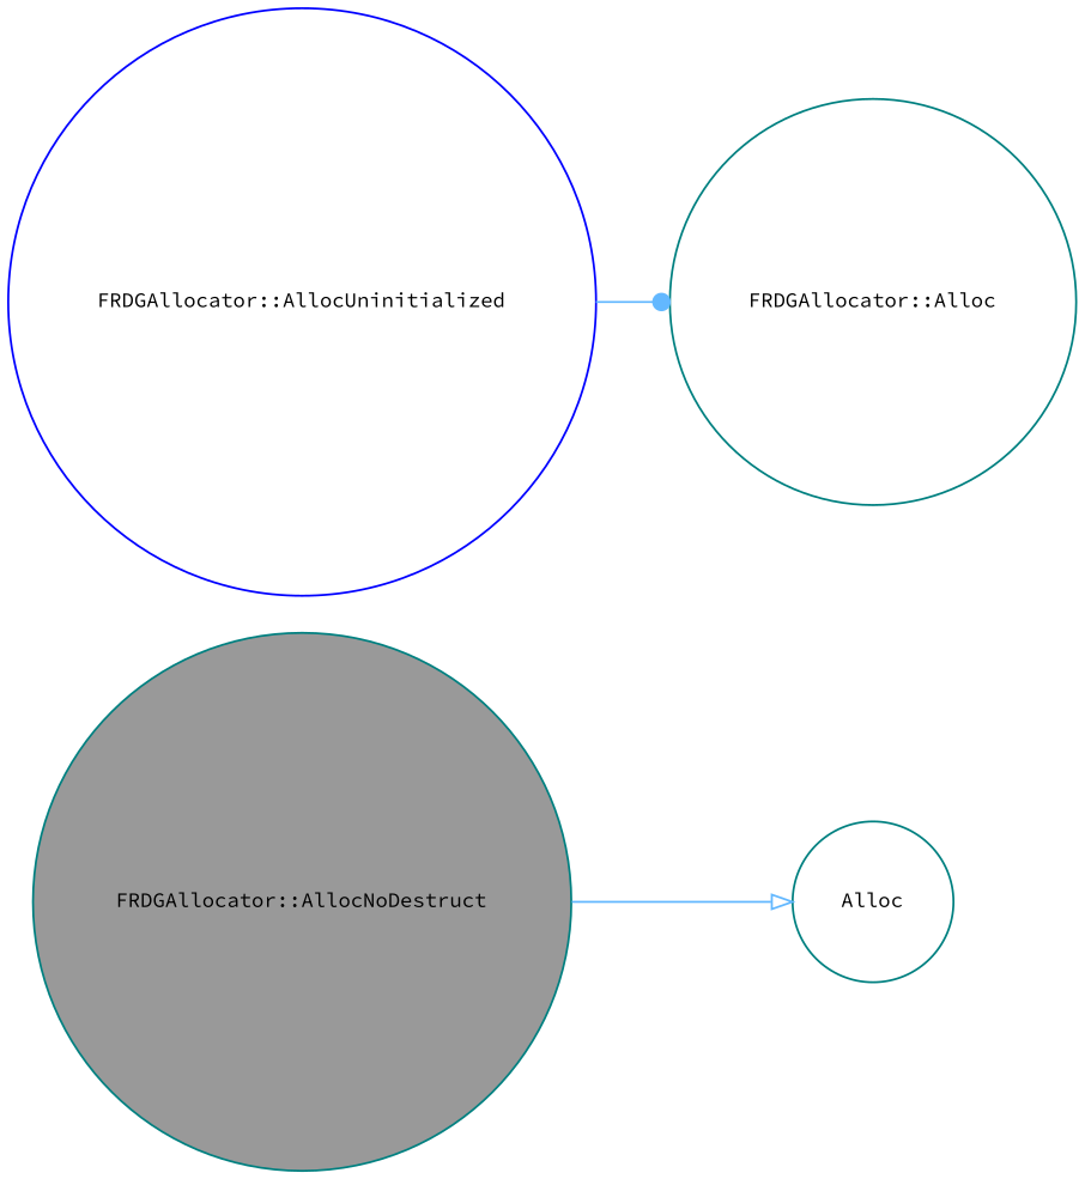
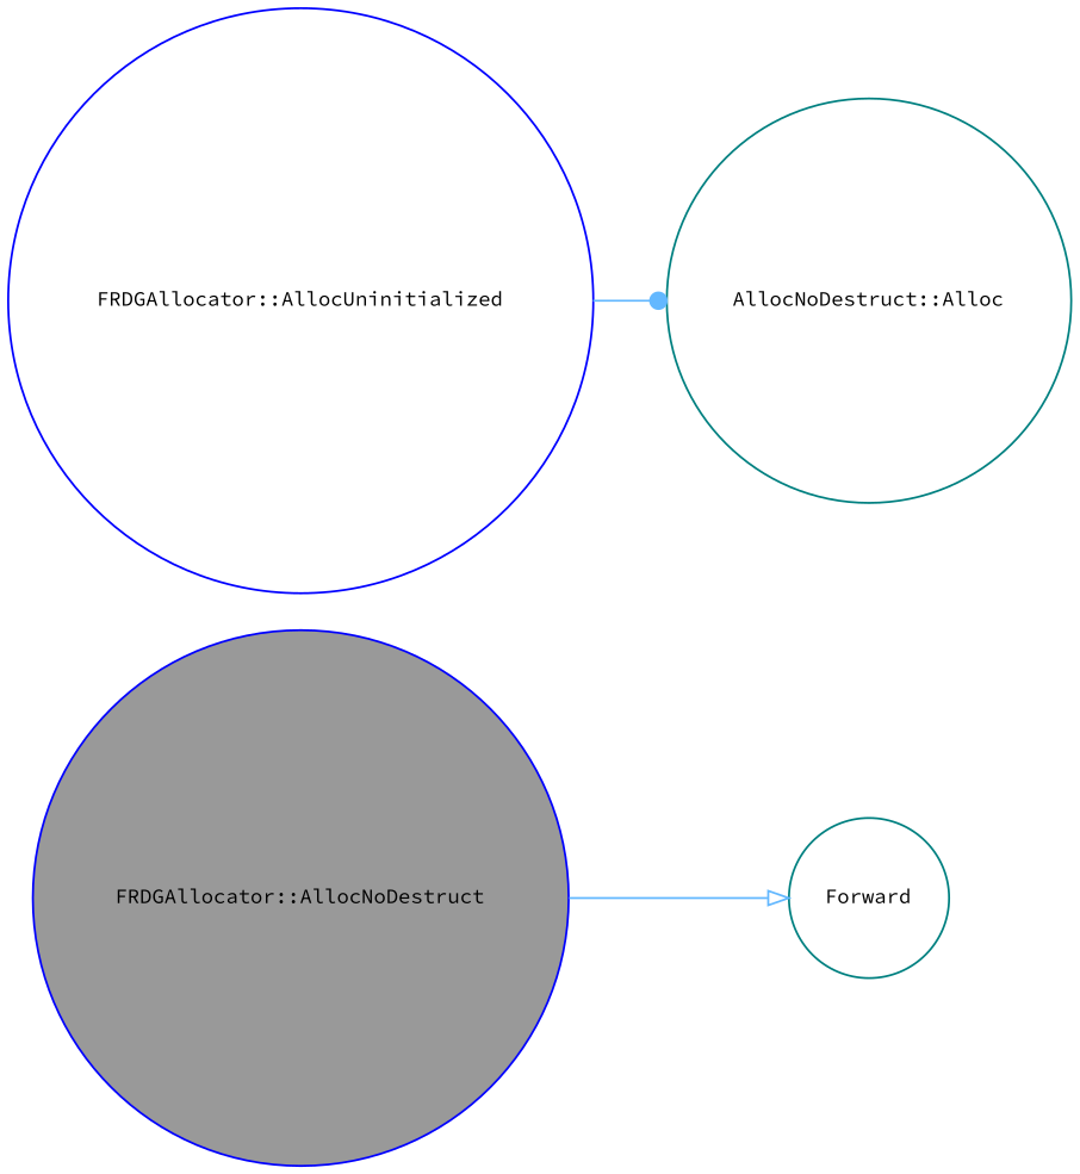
  digraph {
    fontname="Source Code Pro"
    rankdir=LR
    node [color=blue fillcolor=white fontname="Source Code Pro" fontsize=10 shape=circle style=filled]
    edge [color=steelblue1 fontname="Source Code Pro" fontsize=10 labelfontname=Helvetica labelfontsize=10 style=solid]
-   n1 [color=teal fillcolor=grey60 fontcolor=black height=0.2 label="FRDGAllocator::AllocNoDestruct" width=0.4]
-   n2 [color=teal height=0.2 label=Alloc width=0.4]
+   n1 [fillcolor=grey60 fontcolor=black height=0.2 label="FRDGAllocator::AllocNoDestruct" width=0.4]
+   n2 [color=teal height=0.2 label=Forward width=0.4]
    n3 [height=0.2 label="FRDGAllocator::AllocUninitialized" width=0.4]
-   n4 [color=teal height=0.2 label="FRDGAllocator::Alloc" width=0.4]
+   n4 [color=teal height=0.2 label="AllocNoDestruct::Alloc" width=0.4]
    n1 -> n2 [arrowhead=onormal]
    n3 -> n4 [arrowhead=dot]
  }
